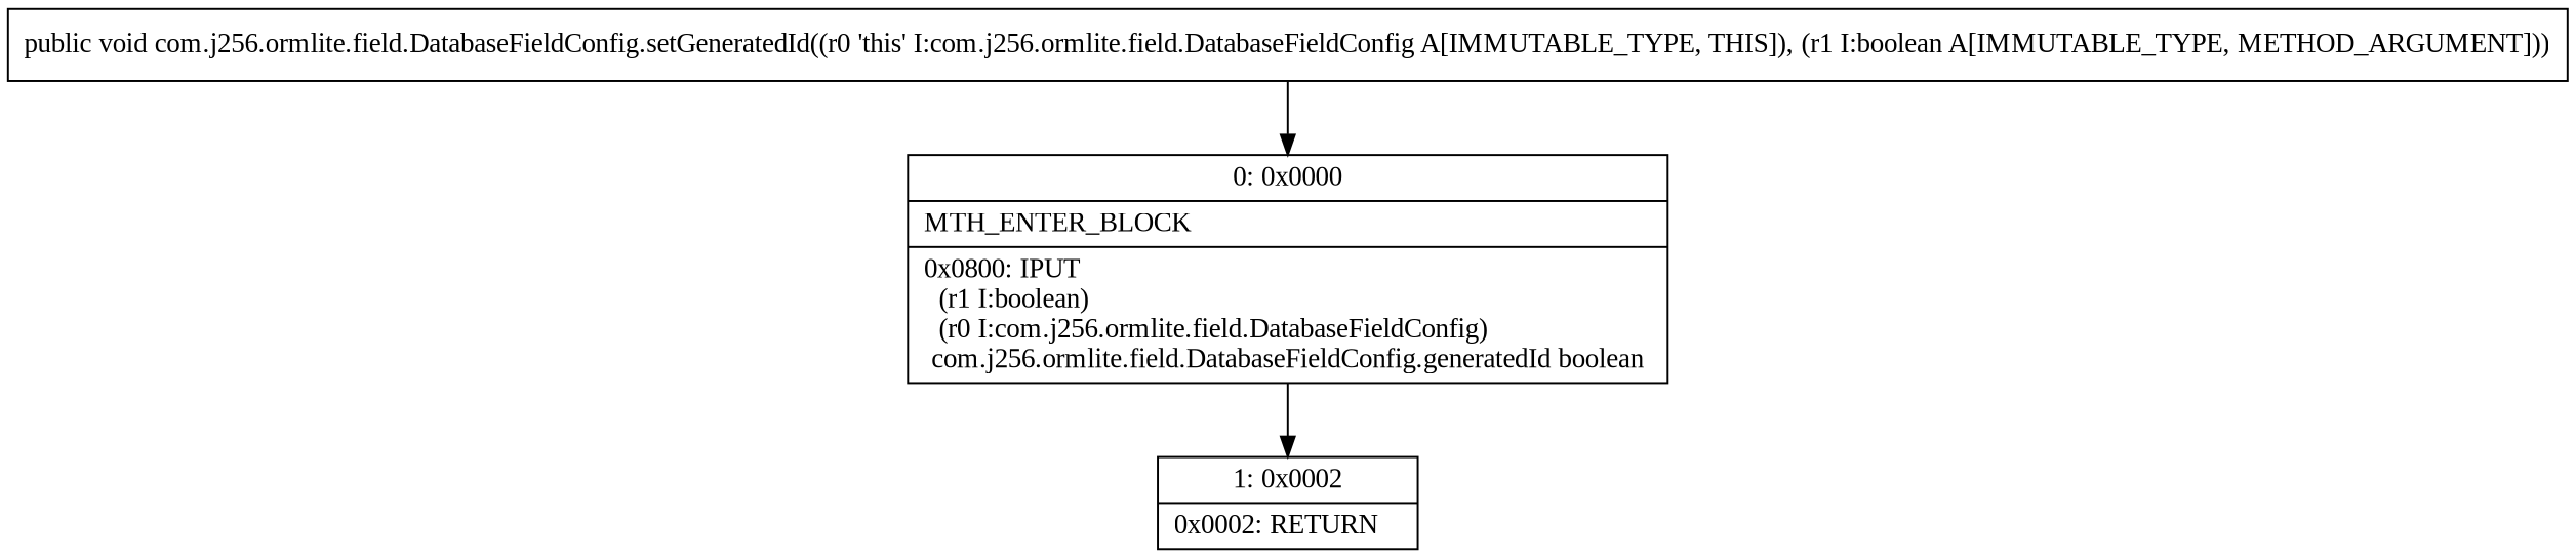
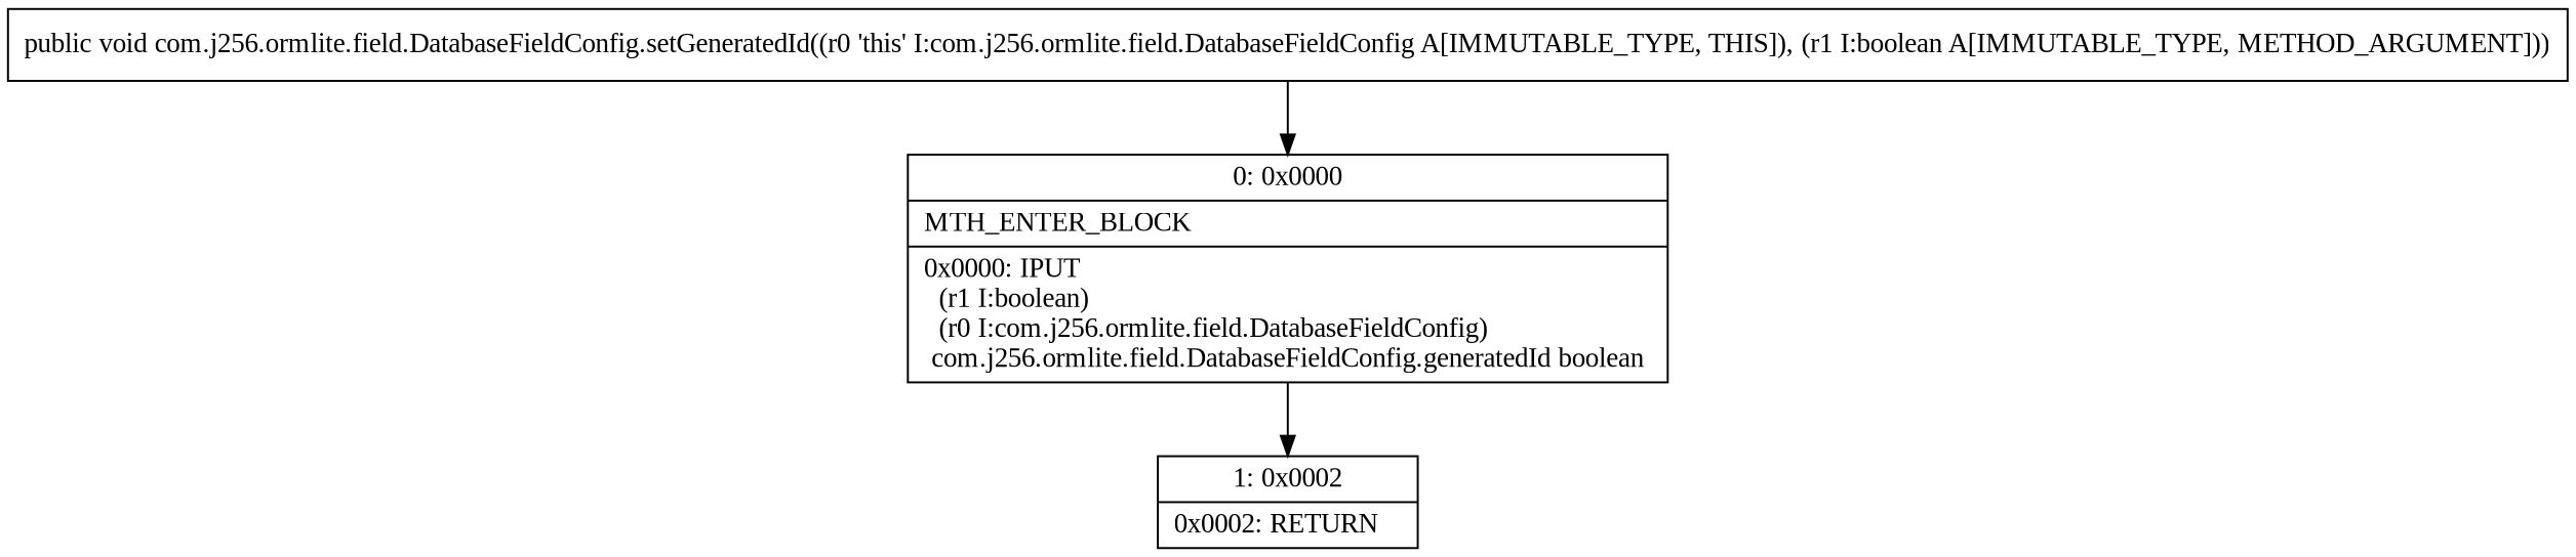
  digraph {
    fontname="Liberation Serif"
    node [shape=record fontname="Liberation Serif"]
    edge [fontname="Liberation Serif"]
-   n1 [label="{0\:\ 0x0000|MTH_ENTER_BLOCK\l|0x0800: IPUT  \l  (r1 I:boolean)\l  (r0 I:com.j256.ormlite.field.DatabaseFieldConfig)\l com.j256.ormlite.field.DatabaseFieldConfig.generatedId boolean \l}"]
+   n1 [label="{0\:\ 0x0000|MTH_ENTER_BLOCK\l|0x0000: IPUT  \l  (r1 I:boolean)\l  (r0 I:com.j256.ormlite.field.DatabaseFieldConfig)\l com.j256.ormlite.field.DatabaseFieldConfig.generatedId boolean \l}"]
    n2 [label="{1\:\ 0x0002|0x0002: RETURN   \l}"]
    n3 [label="{public void com.j256.ormlite.field.DatabaseFieldConfig.setGeneratedId((r0 'this' I:com.j256.ormlite.field.DatabaseFieldConfig A[IMMUTABLE_TYPE, THIS]), (r1 I:boolean A[IMMUTABLE_TYPE, METHOD_ARGUMENT])) }"]
    n1 -> n2
    n3 -> n1
  }
